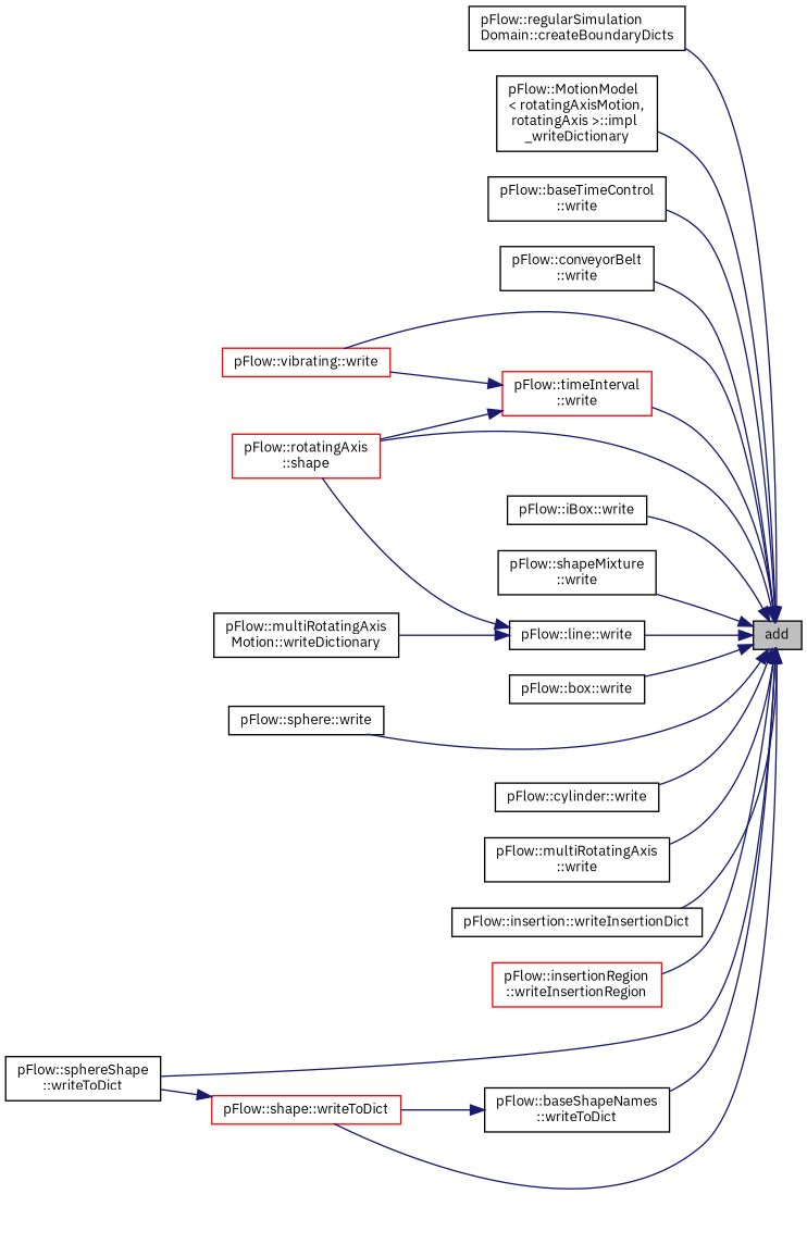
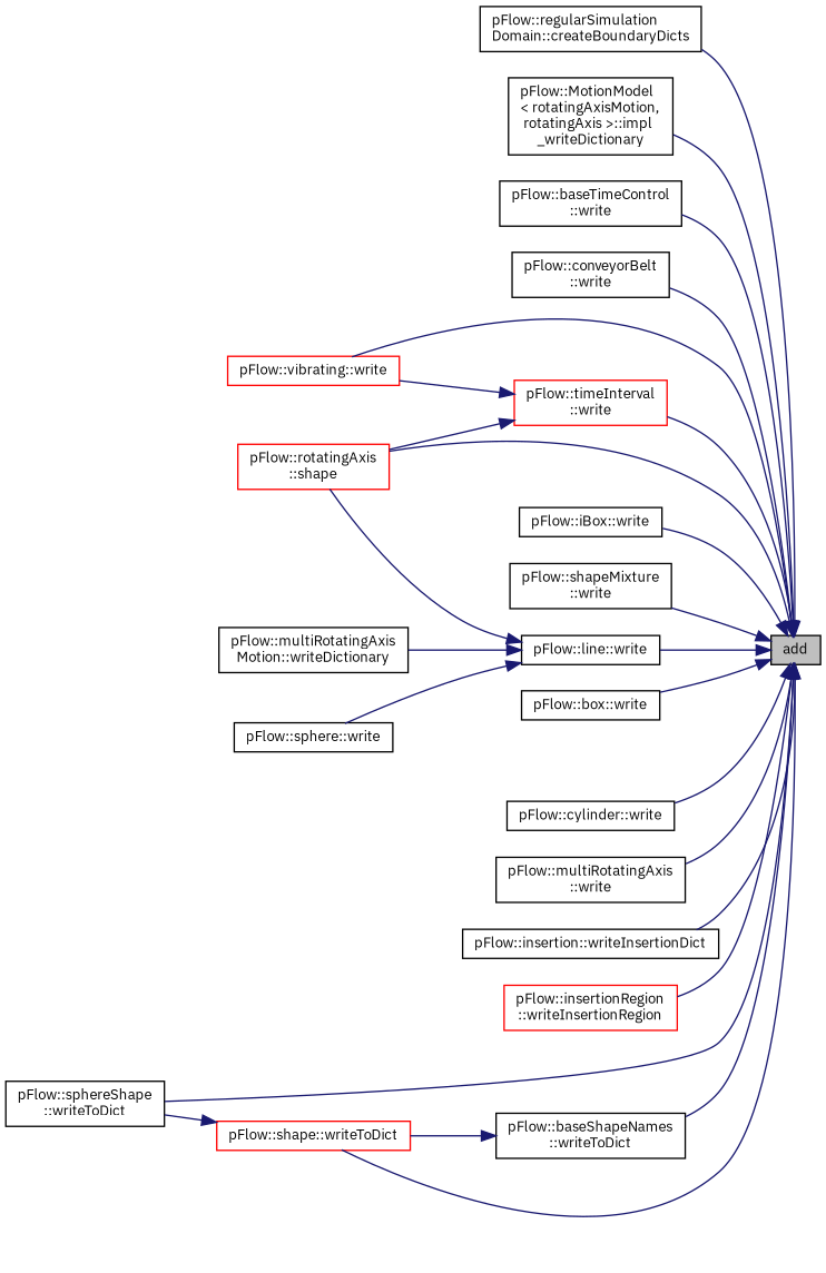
  digraph {
    fontname="IBM Plex Sans"
    rankdir=RL
    node [color=black fillcolor=white fontname="IBM Plex Sans" fontsize=10 shape=record style=filled]
    edge [color=midnightblue dir=back fontname="IBM Plex Sans" fontsize=10 labelfontname=Helvetica labelfontsize=10 style=solid]
    n1 [fillcolor=grey75 fontcolor=black height=0.2 label=add width=0.4]
    n2 [height=0.2 label="pFlow::regularSimulation\lDomain::createBoundaryDicts" width=0.4]
    n3 [height=0.2 label="pFlow::MotionModel\l\< rotatingAxisMotion,\l rotatingAxis \>::impl\l_writeDictionary" width=0.4]
    n4 [height=0.2 label="pFlow::baseTimeControl\l::write" width=0.4]
    n5 [height=0.2 label="pFlow::conveyorBelt\l::write" width=0.4]
    n6 [color=red height=0.2 label="pFlow::timeInterval\l::write" width=0.4]
    n7 [color=red height=0.2 label="pFlow::vibrating::write" width=0.4]
    n8 [color=red height=0.2 label="pFlow::rotatingAxis\l::shape" width=0.4]
    n9 [height=0.2 label="pFlow::iBox::write" width=0.4]
    n10 [height=0.2 label="pFlow::shapeMixture\l::write" width=0.4]
    n11 [height=0.2 label="pFlow::sphere::write" width=0.4]
    n12 [height=0.2 label="pFlow::box::write" width=0.4]
    n13 [height=0.2 label="pFlow::line::write" width=0.4]
    n14 [height=0.2 label="pFlow::cylinder::write" width=0.4]
    n15 [height=0.2 label="pFlow::multiRotatingAxis\l::write" width=0.4]
    n16 [height=0.2 label="pFlow::insertion::writeInsertionDict" width=0.4]
    n17 [color=red height=0.2 label="pFlow::insertionRegion\l::writeInsertionRegion" width=0.4]
    n18 [height=0.2 label="pFlow::sphereShape\l::writeToDict" width=0.4]
    n19 [color=red height=0.2 label="pFlow::shape::writeToDict" width=0.4]
    n20 [height=0.2 label="pFlow::baseShapeNames\l::writeToDict" width=0.4]
    n21 [height=0.2 label="pFlow::multiRotatingAxis\lMotion::writeDictionary" width=0.4]
    n1 -> n2
    n1 -> n3
    n1 -> n4
    n1 -> n5
    n1 -> n6
    n1 -> n7
    n1 -> n8
    n1 -> n9
    n1 -> n10
-   n1 -> n11
+   n13 -> n11
    n1 -> n12
    n1 -> n13
    n1 -> n14
    n1 -> n15
    n1 -> n16
    n1 -> n17
    n1 -> n18
    n1 -> n19
    n1 -> n20
    n6 -> n7
    n6 -> n8
    n13 -> n8
    n13 -> n21
    n19 -> n18
    n20 -> n19
  }
